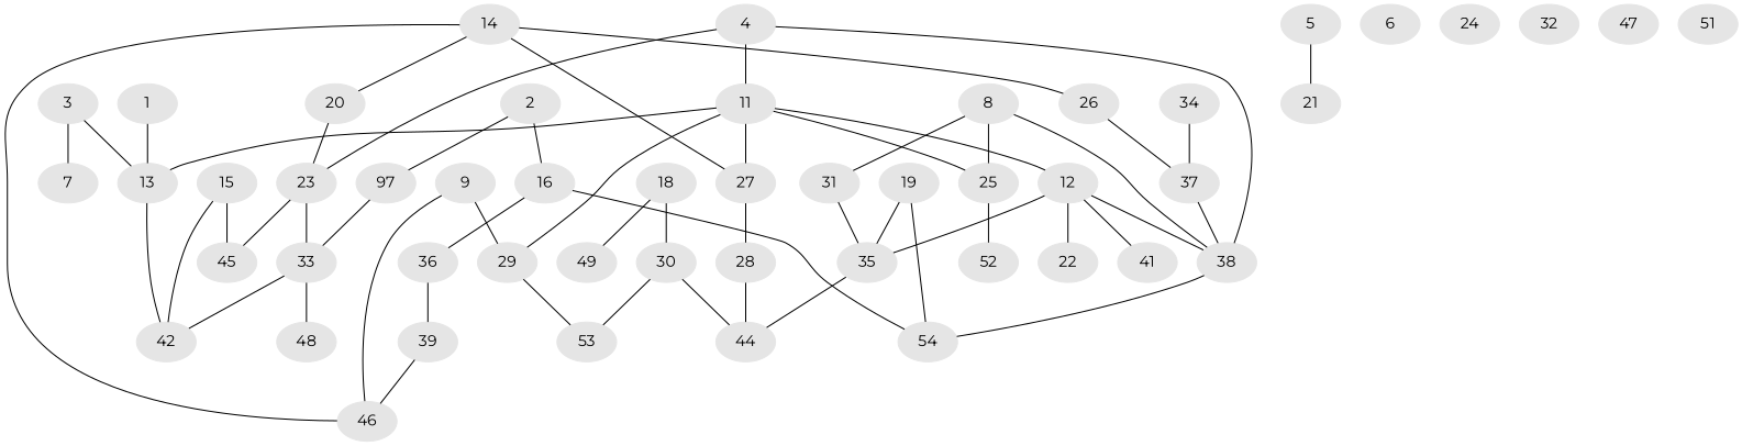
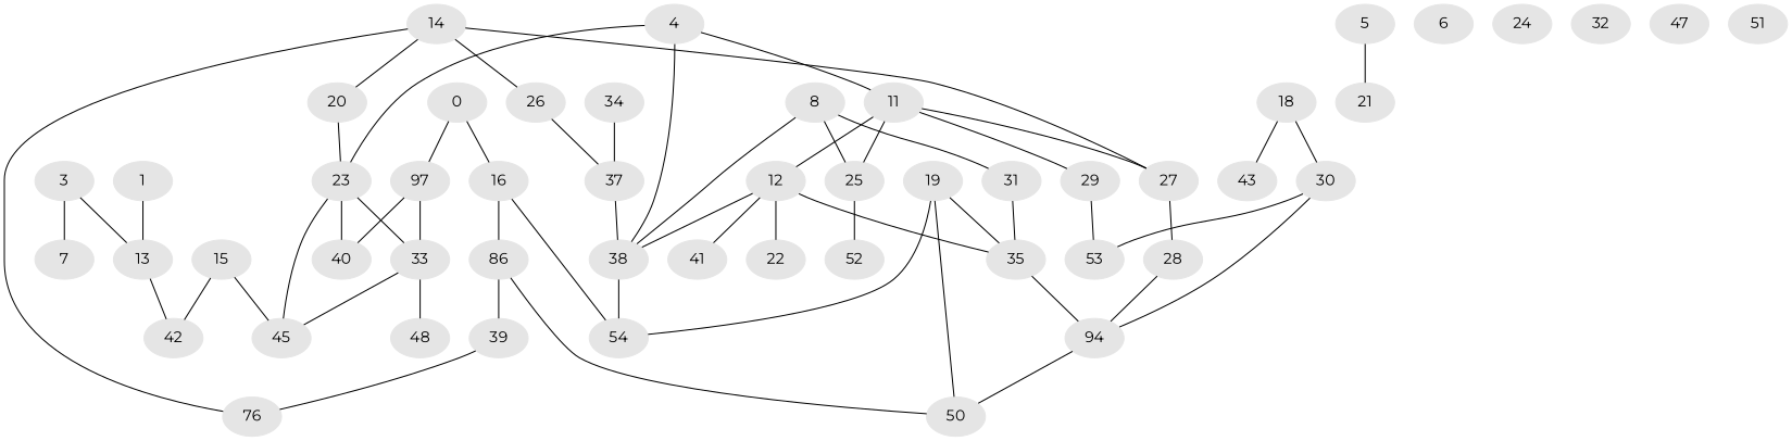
  graph {
    fontname=Montserrat
    node [color=gray90 fontname=Montserrat style=filled]
    edge [fontname=Montserrat]
    1
    13
    42
-   2
+   2 [label=0]
    16
    n6 [label=97]
-   36
+   36 [label=86]
    54
    33
+   40
    3
    7
    4
    11
    23
    38
    25
    29
    12
    27
    45
    5
    21
    6
    8
    31
    52
    35
-   9
-   46
+   46 [label=76]
    53
    22
    41
    28
-   44
+   44 [label=94]
    14
    20
    26
    37
    15
+   50
    39
    48
    18
-   49
+   49 [label=43]
    30
    19
    24
    32
    34
    47
    51
    1 -- 13
    13 -- 42
    2 -- 16
    2 -- n6
    16 -- 36
    16 -- 54
    n6 -- 33
+   n6 -- 40
+   36 -- 50
    36 -- 39
-   33 -- 42
+   33 -- 45
    33 -- 48
    3 -- 13
    3 -- 7
    4 -- 11
    4 -- 23
    4 -- 38
-   11 -- 13
    11 -- 25
    11 -- 29
    11 -- 12
    11 -- 27
    23 -- 33
+   23 -- 40
    23 -- 45
    38 -- 54
    25 -- 52
    29 -- 53
    12 -- 38
    12 -- 35
    12 -- 22
    12 -- 41
    27 -- 28
    5 -- 21
    8 -- 38
    8 -- 25
    8 -- 31
    31 -- 35
    35 -- 44
-   9 -- 29
-   9 -- 46
    28 -- 44
+   44 -- 50
    14 -- 27
    14 -- 46
    14 -- 20
    14 -- 26
    20 -- 23
    26 -- 37
    37 -- 38
    15 -- 42
    15 -- 45
    39 -- 46
    18 -- 49
    18 -- 30
    30 -- 53
    30 -- 44
    19 -- 54
    19 -- 35
+   19 -- 50
    34 -- 37
  }
